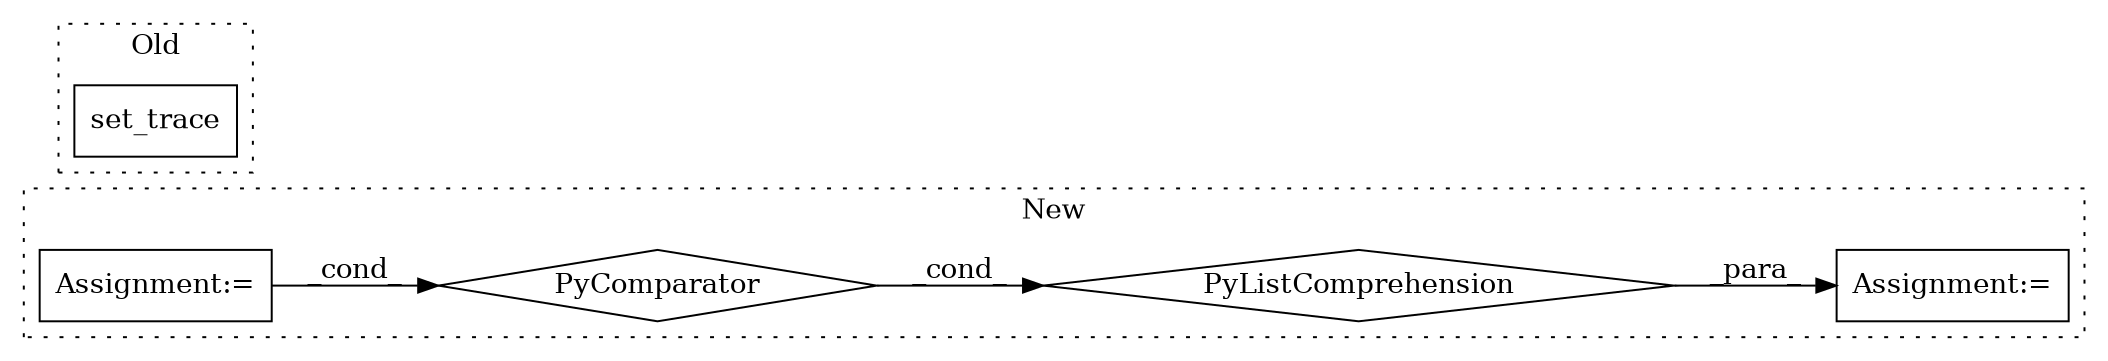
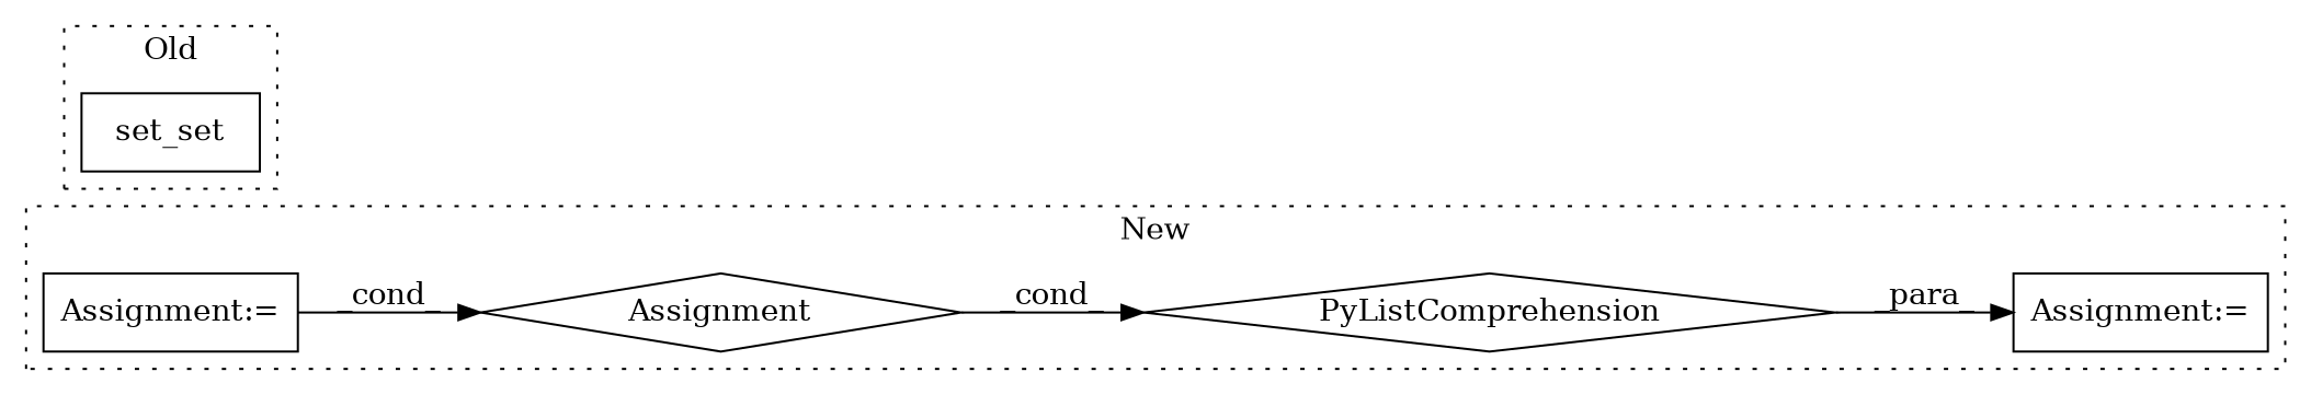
  digraph {
    rankdir=LR
    node [a=7 l=24 s=33822 shape=box]
-   n1 [a=113 label=PyComparator shape=diamond]
+   n1 [a=113 label=Assignment shape=diamond]
    n2 [a=109 l=116 label=PyListComprehension s=33738 shape=diamond]
    n3 [label="Assignment:="]
    n4 [l=2 label="Assignment:=" s=33714]
-   n5 [a=32 l=11 label=set_trace s=35440]
+   n5 [a=32 l=11 label=set_set s=35440]
    subgraph cluster_1 {
      label=New
      style=dotted
      n1
      n2
      n3
      n4
    }
    subgraph cluster_2 {
      label=Old
      style=dotted
      n5
    }
    n1 -> n2 [label=_cond_]
    n2 -> n4 [label=_para_]
    n3 -> n1 [label=_cond_]
  }
